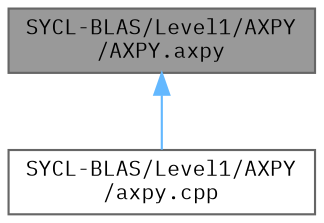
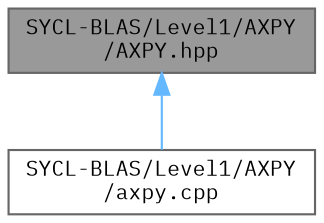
  digraph {
    fontname="IBM Plex Mono"
    node [fontname="IBM Plex Mono" fontsize=10 shape=box style=filled]
-   n1 [color=gray40 fillcolor=grey60 fontcolor=black height=0.2 label="SYCL-BLAS/Level1/AXPY\l/AXPY.axpy" width=0.4]
+   n1 [color=gray40 fillcolor=grey60 fontcolor=black height=0.2 label="SYCL-BLAS/Level1/AXPY\l/AXPY.hpp" width=0.4]
    n2 [color=grey40 fillcolor=white height=0.2 label="SYCL-BLAS/Level1/AXPY\l/axpy.cpp" width=0.4]
    n1 -> n2 [color=steelblue1 dir=back fontname="IBM Plex Mono" fontsize=10 labelfontname=Helvetica labelfontsize=10 style=solid]
  }
